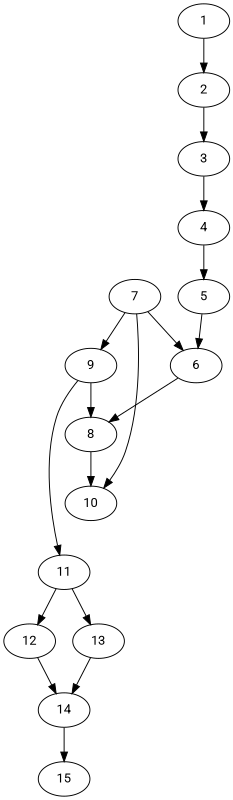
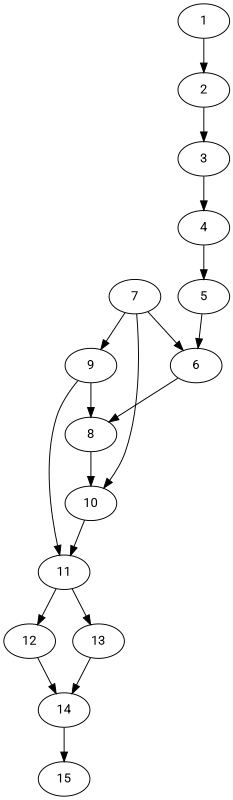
  digraph {
    fontname=Roboto
    node [alpha=0.15 fontname=Roboto]
    edge [fontname=Roboto]
    1 [expect_size=14626816]
    2 [alpha=0.00 expect_size=38948864]
    3 [alpha=0.11 expect_size=51297280]
    4 [alpha=0.10 expect_size=8395776]
    5 [expect_size=18894848]
    6 [alpha=0.19 expect_size=18794496]
    8 [alpha=0.03 expect_size=37799936]
    7 [alpha=0.20 expect_size=31860736]
    9 [alpha=0.01 expect_size=40100864]
    10 [alpha=0.07 expect_size=10484736]
    11 [alpha=0.13 expect_size=27269120]
    12 [alpha=0.12 expect_size=16287744]
    13 [alpha=0.16 expect_size=16311296]
    14 [alpha=0.04 expect_size=41809920]
    15 [alpha=0.16 expect_size=17135616]
    1 -> 2
    2 -> 3
    3 -> 4
    4 -> 5
    5 -> 6
    6 -> 8
    8 -> 10
    7 -> 6
    7 -> 9
    7 -> 10
    9 -> 8
    9 -> 11
+   10 -> 11
    11 -> 12
    11 -> 13
    12 -> 14
    13 -> 14
    14 -> 15
  }
